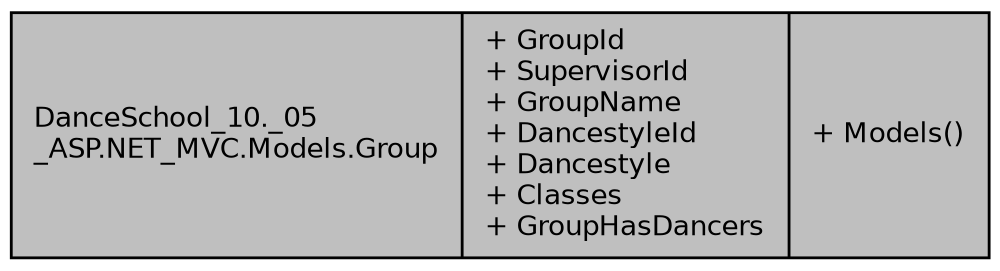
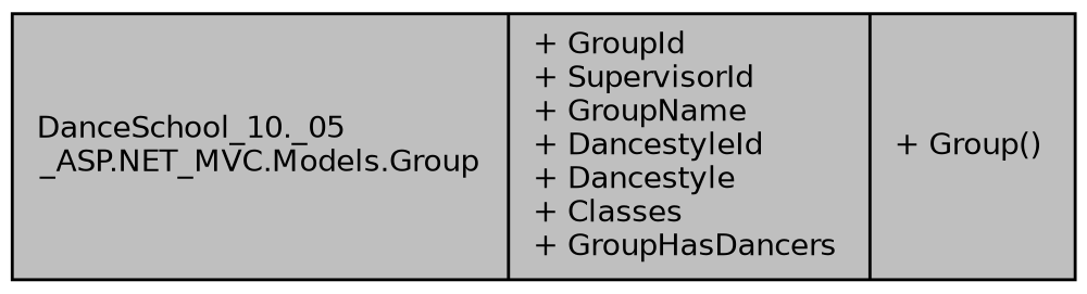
  digraph {
    rankdir=LR
-   n1 [color=black fillcolor=grey75 fontcolor=black fontname=Helvetica fontsize=10 height=0.2 label="{DanceSchool_10._05\l_ASP.NET_MVC.Models.Group\n|+ GroupId\l+ SupervisorId\l+ GroupName\l+ DancestyleId\l+ Dancestyle\l+ Classes\l+ GroupHasDancers\l|+ Models()\l}" shape=record style=filled width=0.4]
+   n1 [color=black fillcolor=grey75 fontcolor=black fontname=Helvetica fontsize=10 height=0.2 label="{DanceSchool_10._05\l_ASP.NET_MVC.Models.Group\n|+ GroupId\l+ SupervisorId\l+ GroupName\l+ DancestyleId\l+ Dancestyle\l+ Classes\l+ GroupHasDancers\l|+ Group()\l}" shape=record style=filled width=0.4]
  }
